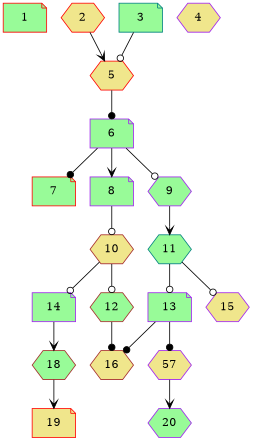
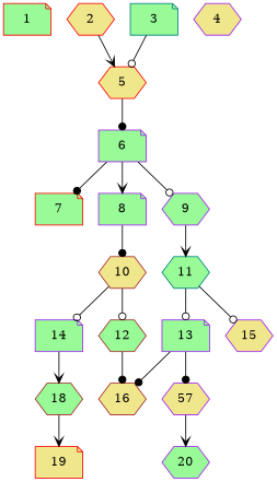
  digraph {
    node [alpha=0.18 color=purple fillcolor=palegreen shape=hexagon style=filled]
    edge [arrowhead=vee]
    1 [color=red expect_size=27877376 shape=note]
    2 [alpha=0.16 color=red expect_size=22973440 fillcolor=khaki]
    5 [alpha=0.17 color=red expect_size=14072832 fillcolor=khaki]
    6 [expect_size=38995968 shape=note]
    7 [alpha=0.06 color=red expect_size=16478208 shape=note]
    8 [alpha=0.06 expect_size=27986944 shape=note]
    9 [alpha=0.01 expect_size=34544640]
    3 [alpha=0.02 color=teal expect_size=19058688 shape=note]
    4 [alpha=0.16 expect_size=50304000 fillcolor=khaki]
    10 [alpha=0.16 color=brown expect_size=51692544 fillcolor=khaki]
    11 [color=teal expect_size=48126976]
    12 [alpha=0.16 color=brown expect_size=42978304]
    14 [expect_size=39391232 shape=note]
    13 [alpha=0.09 expect_size=34044928 shape=note]
    15 [alpha=0.08 expect_size=30728192 fillcolor=khaki]
    16 [alpha=0.05 color=brown expect_size=24570880 fillcolor=khaki]
    18 [alpha=0.10 color=brown expect_size=33403904]
    n18 [alpha=0.00 expect_size=19851264 fillcolor=khaki label=57]
    19 [alpha=0.02 color=red expect_size=46660608 fillcolor=khaki shape=note]
    20 [alpha=0.14 expect_size=48357376]
    2 -> 5
    5 -> 6 [arrowhead=dot]
    6 -> 7 [arrowhead=dot]
    6 -> 8
    6 -> 9 [arrowhead=odot]
-   8 -> 10 [arrowhead=odot]
+   8 -> 10 [arrowhead=dot]
    9 -> 11
    3 -> 5 [arrowhead=odot]
    10 -> 12 [arrowhead=odot]
    10 -> 14 [arrowhead=odot]
    11 -> 13 [arrowhead=odot]
    11 -> 15 [arrowhead=odot]
    12 -> 16 [arrowhead=dot]
    14 -> 18
    13 -> 16 [arrowhead=dot]
    13 -> n18 [arrowhead=dot]
    18 -> 19
    n18 -> 20
  }
